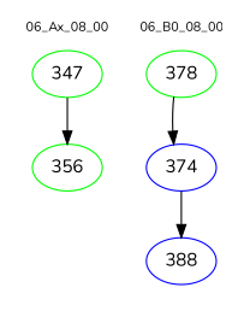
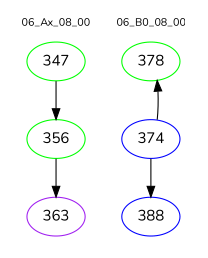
  digraph {
    fontname=Nunito
    node [color=green fontname=Nunito]
    edge [color=black fontname=Nunito]
    n1 [label=347]
    n2 [label=356]
+   n3 [color=purple label=363]
    n4 [label=378]
    n5 [color=blue label=374]
    n6 [color=blue label=388]
    subgraph cluster_1 {
      color=white
      fontsize=10
      label="06_Ax_08_00"
      n1
      n2
+     n3
    }
    subgraph cluster_2 {
      color=white
      fontsize=10
      label="06_B0_08_00"
      n4
      n5
      n6
    }
    n1 -> n2
-   n4 -> n5
+   n2 -> n3
+   n5 -> n4
    n5 -> n6
  }
